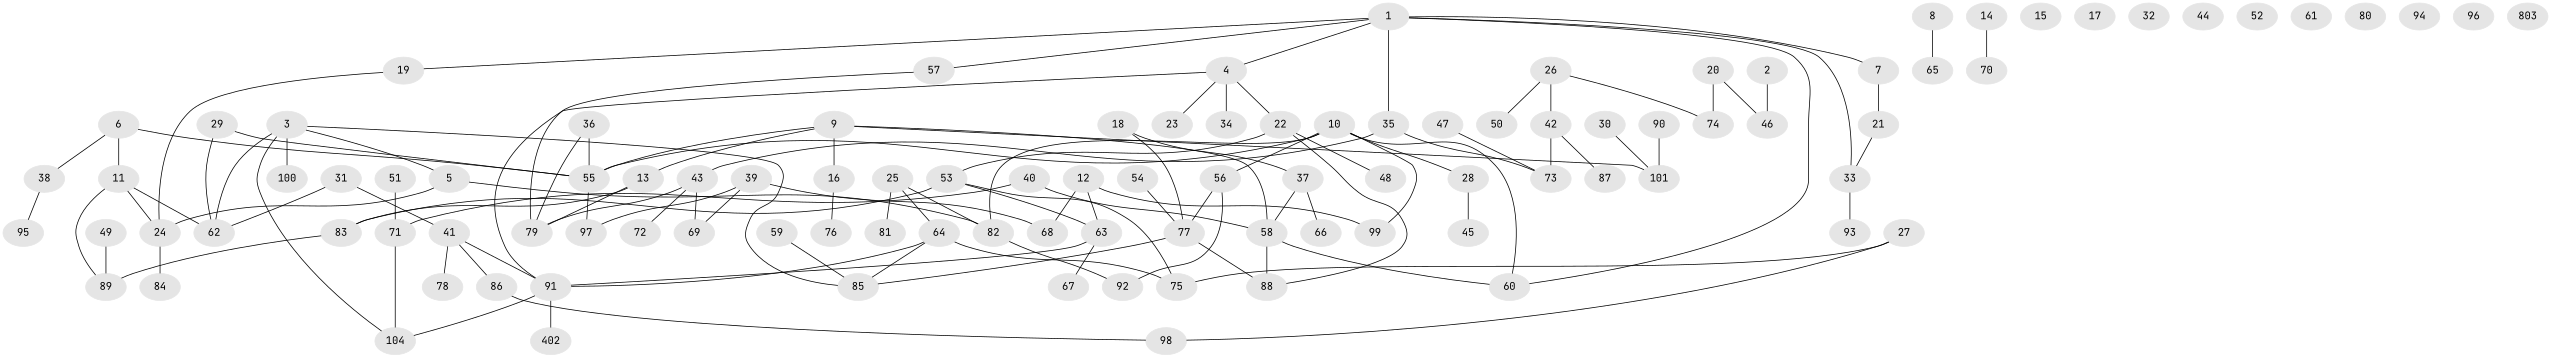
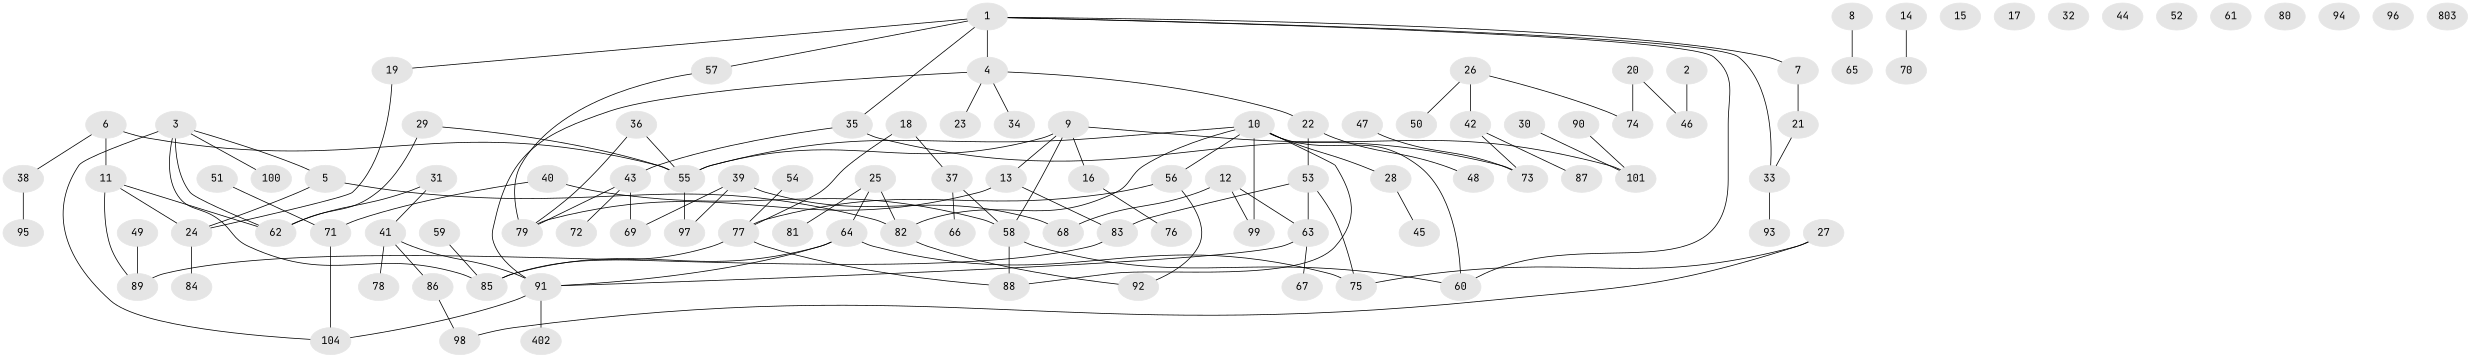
  graph {
    fontname="JetBrains Mono"
    node [color=gray90 fontname="JetBrains Mono" style=filled]
    edge [fontname="JetBrains Mono"]
    1
    4
    7
    19
    33
    35
    57
    60
    22
    23
    34
    91
    21
    24
    93
    43
    73
    79
    2
    46
    3
    5
    62
    85
    100
    104
    82
    48
    53
    88
    n31 [label=402]
    84
    92
    6
    11
    38
    55
    89
    95
    97
    8
    65
    9
    13
    16
    58
    101
    83
    76
    10
    28
    56
    99
    45
    77
    12
    63
    68
    67
    14
    70
    15
    17
    18
    37
    66
    20
    74
    75
    25
    64
    81
    26
    42
    50
    87
    27
    98
    29
    30
    31
    41
    78
    86
    32
    69
    72
    36
    39
    40
    71
    44
    47
    49
    51
    52
    54
    59
    61
    80
    90
    94
    96
    n104 [label=803]
    1 -- 4
    1 -- 7
    1 -- 19
    1 -- 33
    1 -- 35
    1 -- 57
    1 -- 60
    4 -- 22
    4 -- 23
    4 -- 34
    4 -- 91
    7 -- 21
    19 -- 24
    33 -- 93
    35 -- 43
    35 -- 73
    57 -- 79
    22 -- 48
    22 -- 53
-   22 -- 88
+   10 -- 88
    91 -- 104
    91 -- n31
    21 -- 33
    24 -- 84
    43 -- 79
    43 -- 69
    43 -- 72
    2 -- 46
    3 -- 5
    3 -- 62
    3 -- 85
    3 -- 100
    3 -- 104
    5 -- 24
    5 -- 82
    82 -- 92
    53 -- 83
    53 -- 63
    53 -- 75
    6 -- 11
    6 -- 38
    6 -- 55
    11 -- 24
    11 -- 62
    11 -- 89
    38 -- 95
    55 -- 97
    8 -- 65
    9 -- 55
    9 -- 13
    9 -- 16
    9 -- 58
    9 -- 101
    13 -- 79
    13 -- 83
    16 -- 76
    58 -- 60
    58 -- 88
    83 -- 89
    10 -- 60
    10 -- 82
    10 -- 55
    10 -- 28
    10 -- 56
    10 -- 99
    28 -- 45
    56 -- 92
    56 -- 77
    77 -- 85
    77 -- 88
    12 -- 99
    12 -- 63
    12 -- 68
    63 -- 91
    63 -- 67
    14 -- 70
    18 -- 77
    18 -- 37
    37 -- 58
    37 -- 66
    20 -- 46
    20 -- 74
    25 -- 82
    25 -- 64
    25 -- 81
    64 -- 91
    64 -- 85
    64 -- 75
    26 -- 74
    26 -- 42
    26 -- 50
    42 -- 73
    42 -- 87
    27 -- 75
    27 -- 98
    29 -- 62
    29 -- 55
    30 -- 101
    31 -- 62
    31 -- 41
    41 -- 91
    41 -- 78
    41 -- 86
    86 -- 98
    36 -- 79
    36 -- 55
    39 -- 97
    39 -- 68
    39 -- 69
    40 -- 58
    40 -- 71
    71 -- 104
    47 -- 73
    49 -- 89
    51 -- 71
    54 -- 77
    59 -- 85
    90 -- 101
  }
